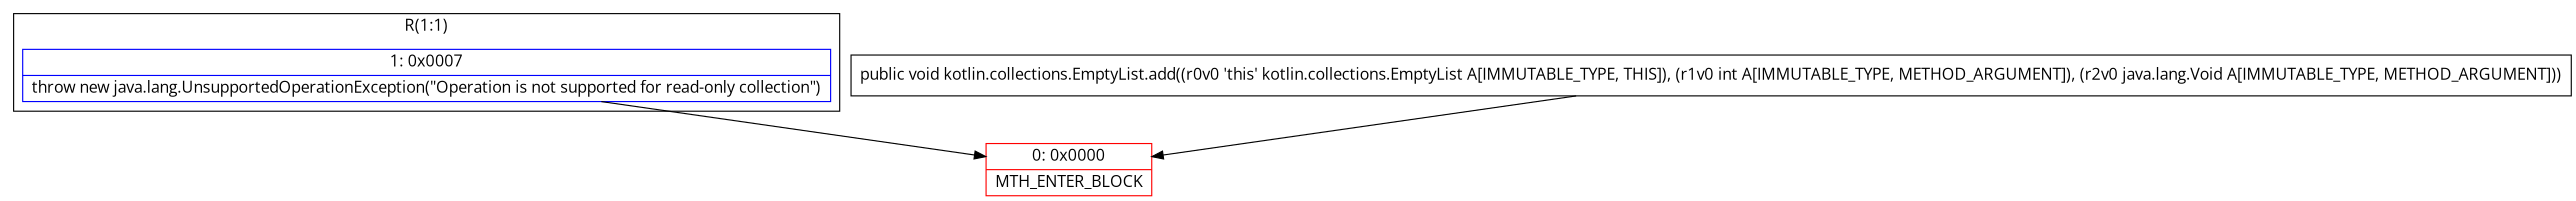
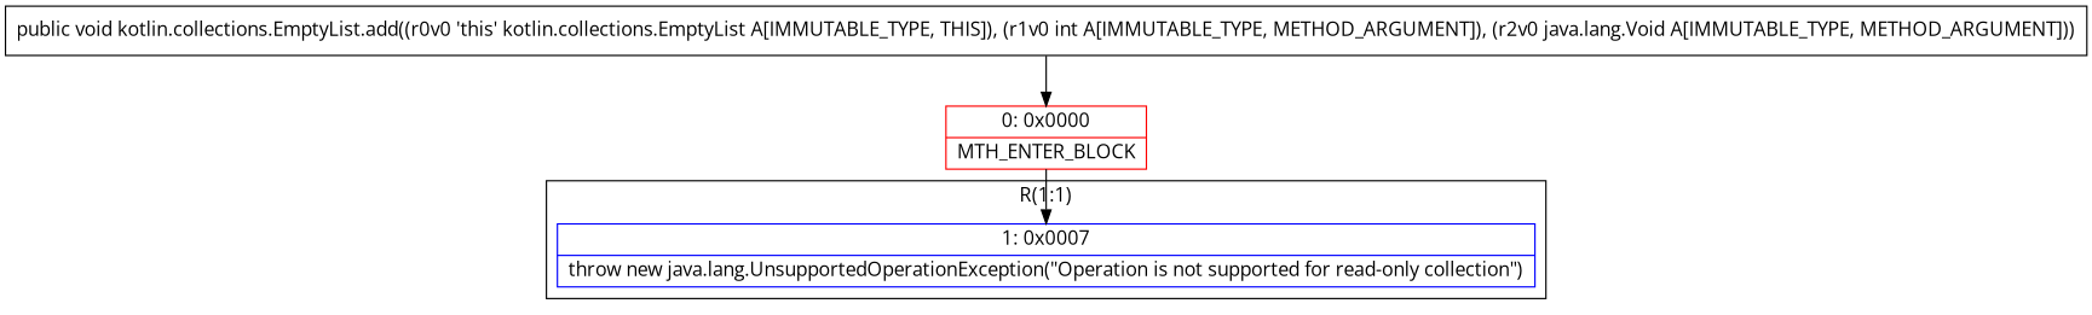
  digraph {
    fontname="Open Sans"
    node [shape=record fontname="Open Sans"]
    edge [fontname="Open Sans"]
    n1 [color=blue label="{1\:\ 0x0007|throw new java.lang.UnsupportedOperationException(\"Operation is not supported for read\-only collection\")\l}"]
    n2 [color=red label="{0\:\ 0x0000|MTH_ENTER_BLOCK\l}"]
    n3 [label="{public void kotlin.collections.EmptyList.add((r0v0 'this' kotlin.collections.EmptyList A[IMMUTABLE_TYPE, THIS]), (r1v0 int A[IMMUTABLE_TYPE, METHOD_ARGUMENT]), (r2v0 java.lang.Void A[IMMUTABLE_TYPE, METHOD_ARGUMENT])) }"]
    subgraph cluster_1 {
      label="R(1:1)"
      n1
    }
-   n1 -> n2
+   n2 -> n1
    n3 -> n2
  }
